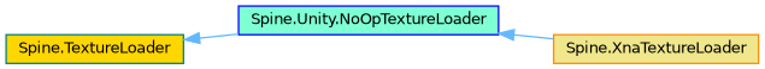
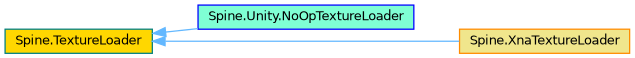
  digraph {
    fontname="DejaVu Sans"
    rankdir=LR
    node [fontname="DejaVu Sans" fontsize=10 shape=box style=filled]
    edge [color=steelblue1 dir=back fontname="DejaVu Sans" fontsize=10 labelfontname=Helvetica labelfontsize=10 style=solid]
    n1 [color=teal fillcolor=gold height=0.2 label="Spine.TextureLoader" width=0.4]
    n2 [color=blue fillcolor=aquamarine height=0.2 label="Spine.Unity.NoOpTextureLoader" width=0.4]
    n3 [color=darkorange fillcolor=khaki height=0.2 label="Spine.XnaTextureLoader" width=0.4]
    n1 -> n2
-   n2 -> n3
+   n1 -> n3
  }
